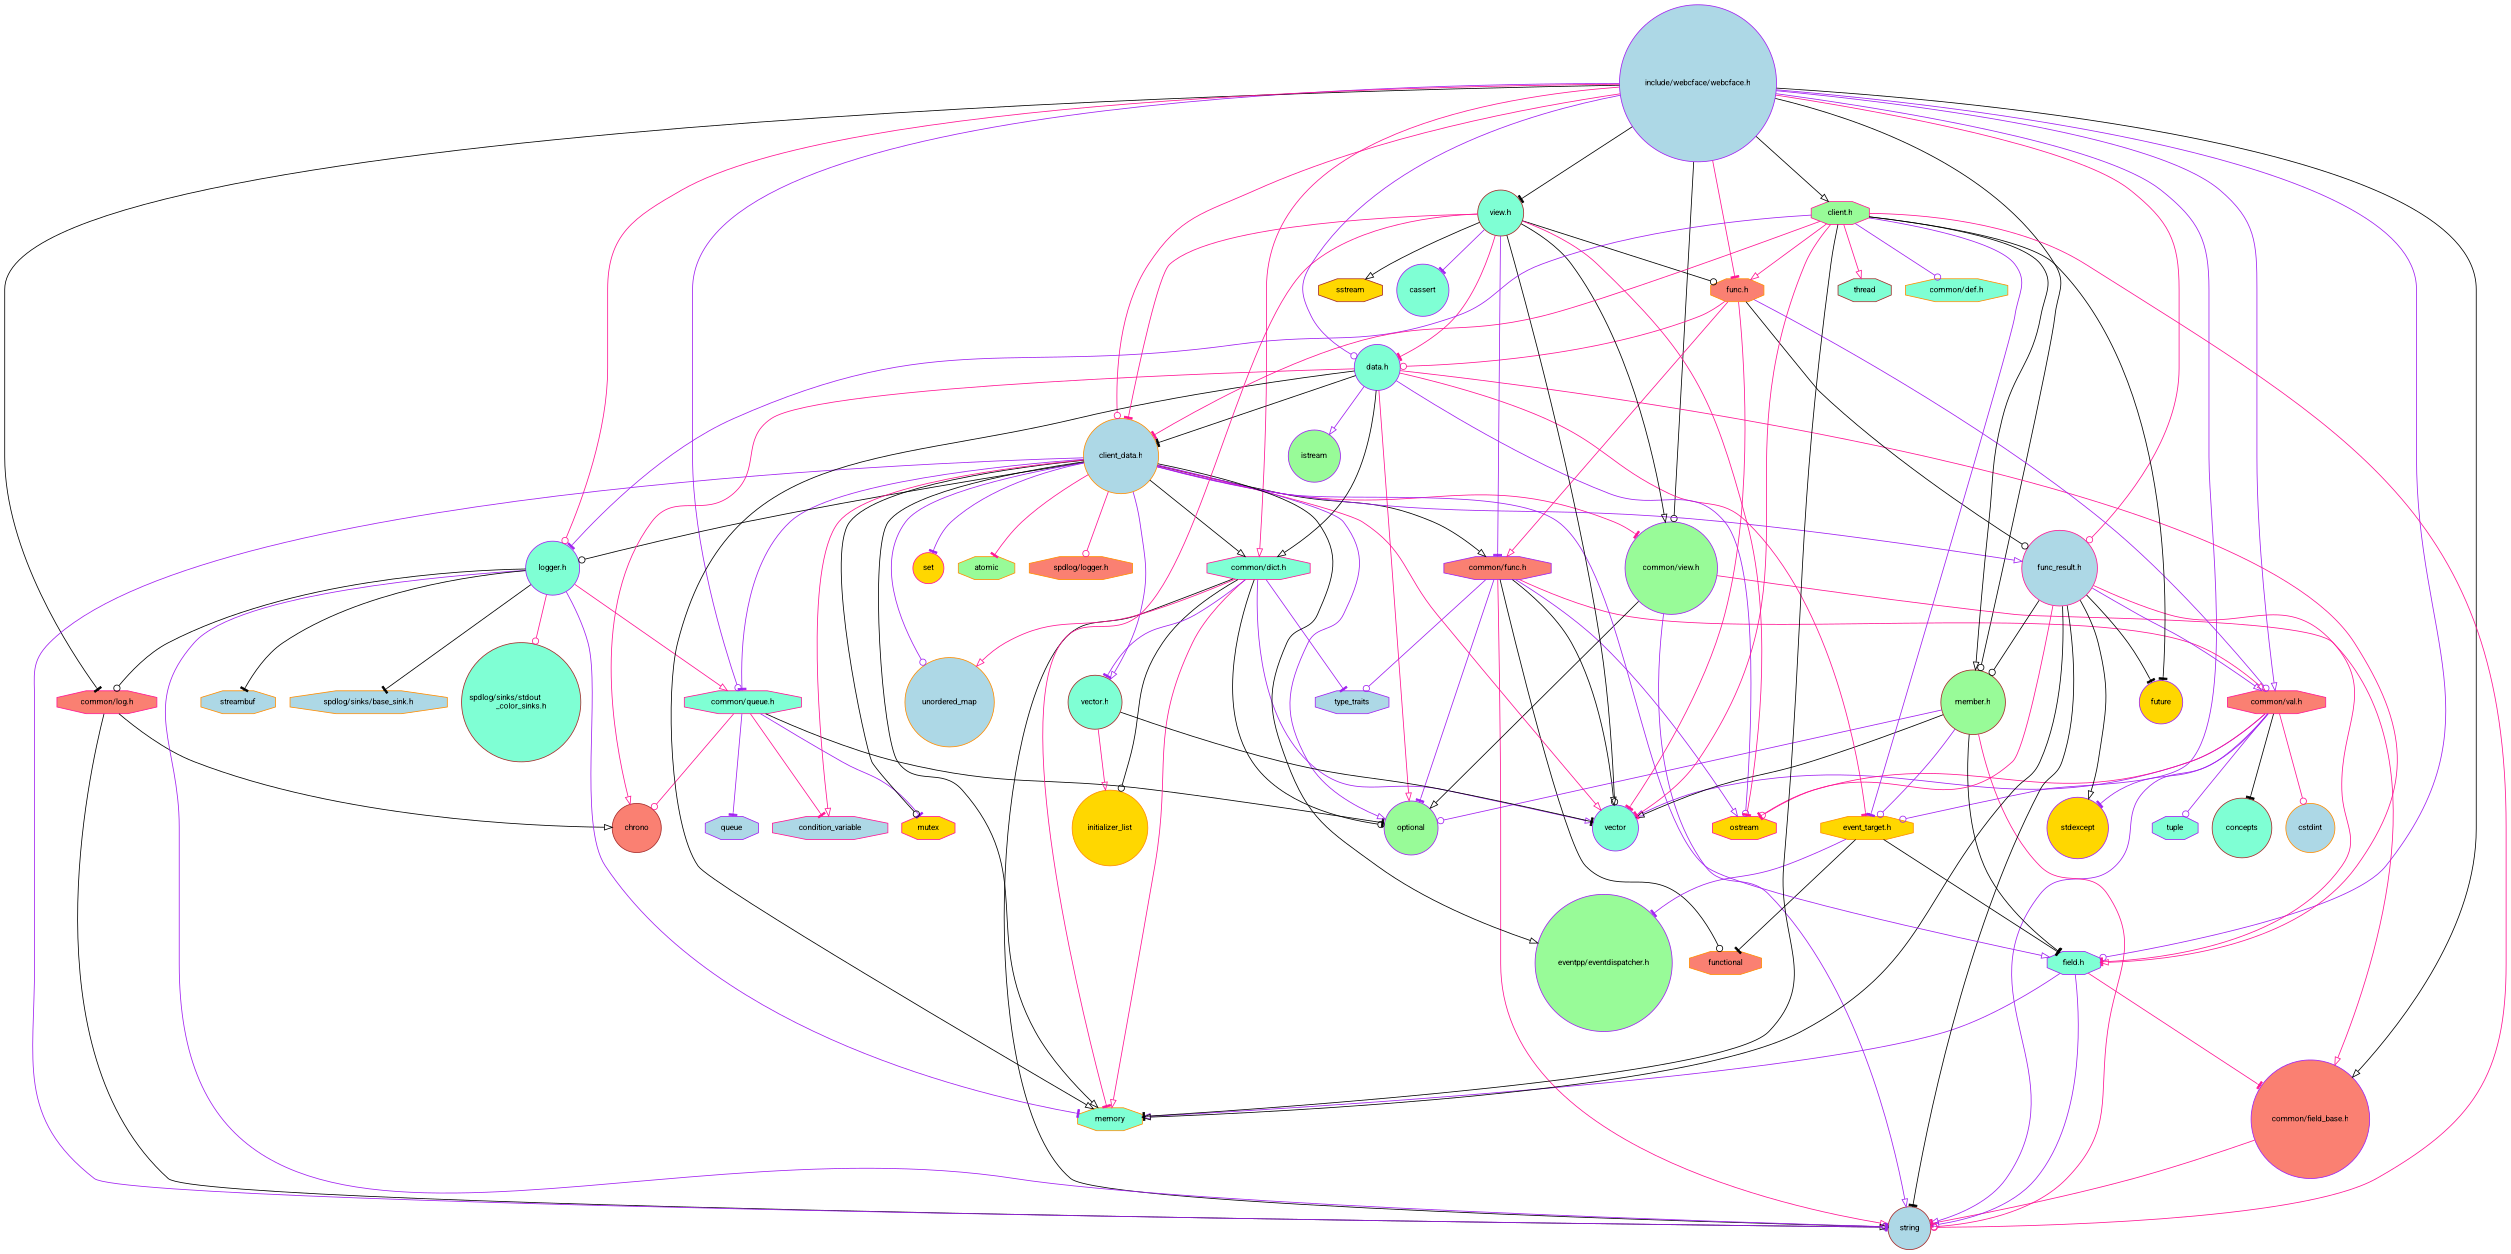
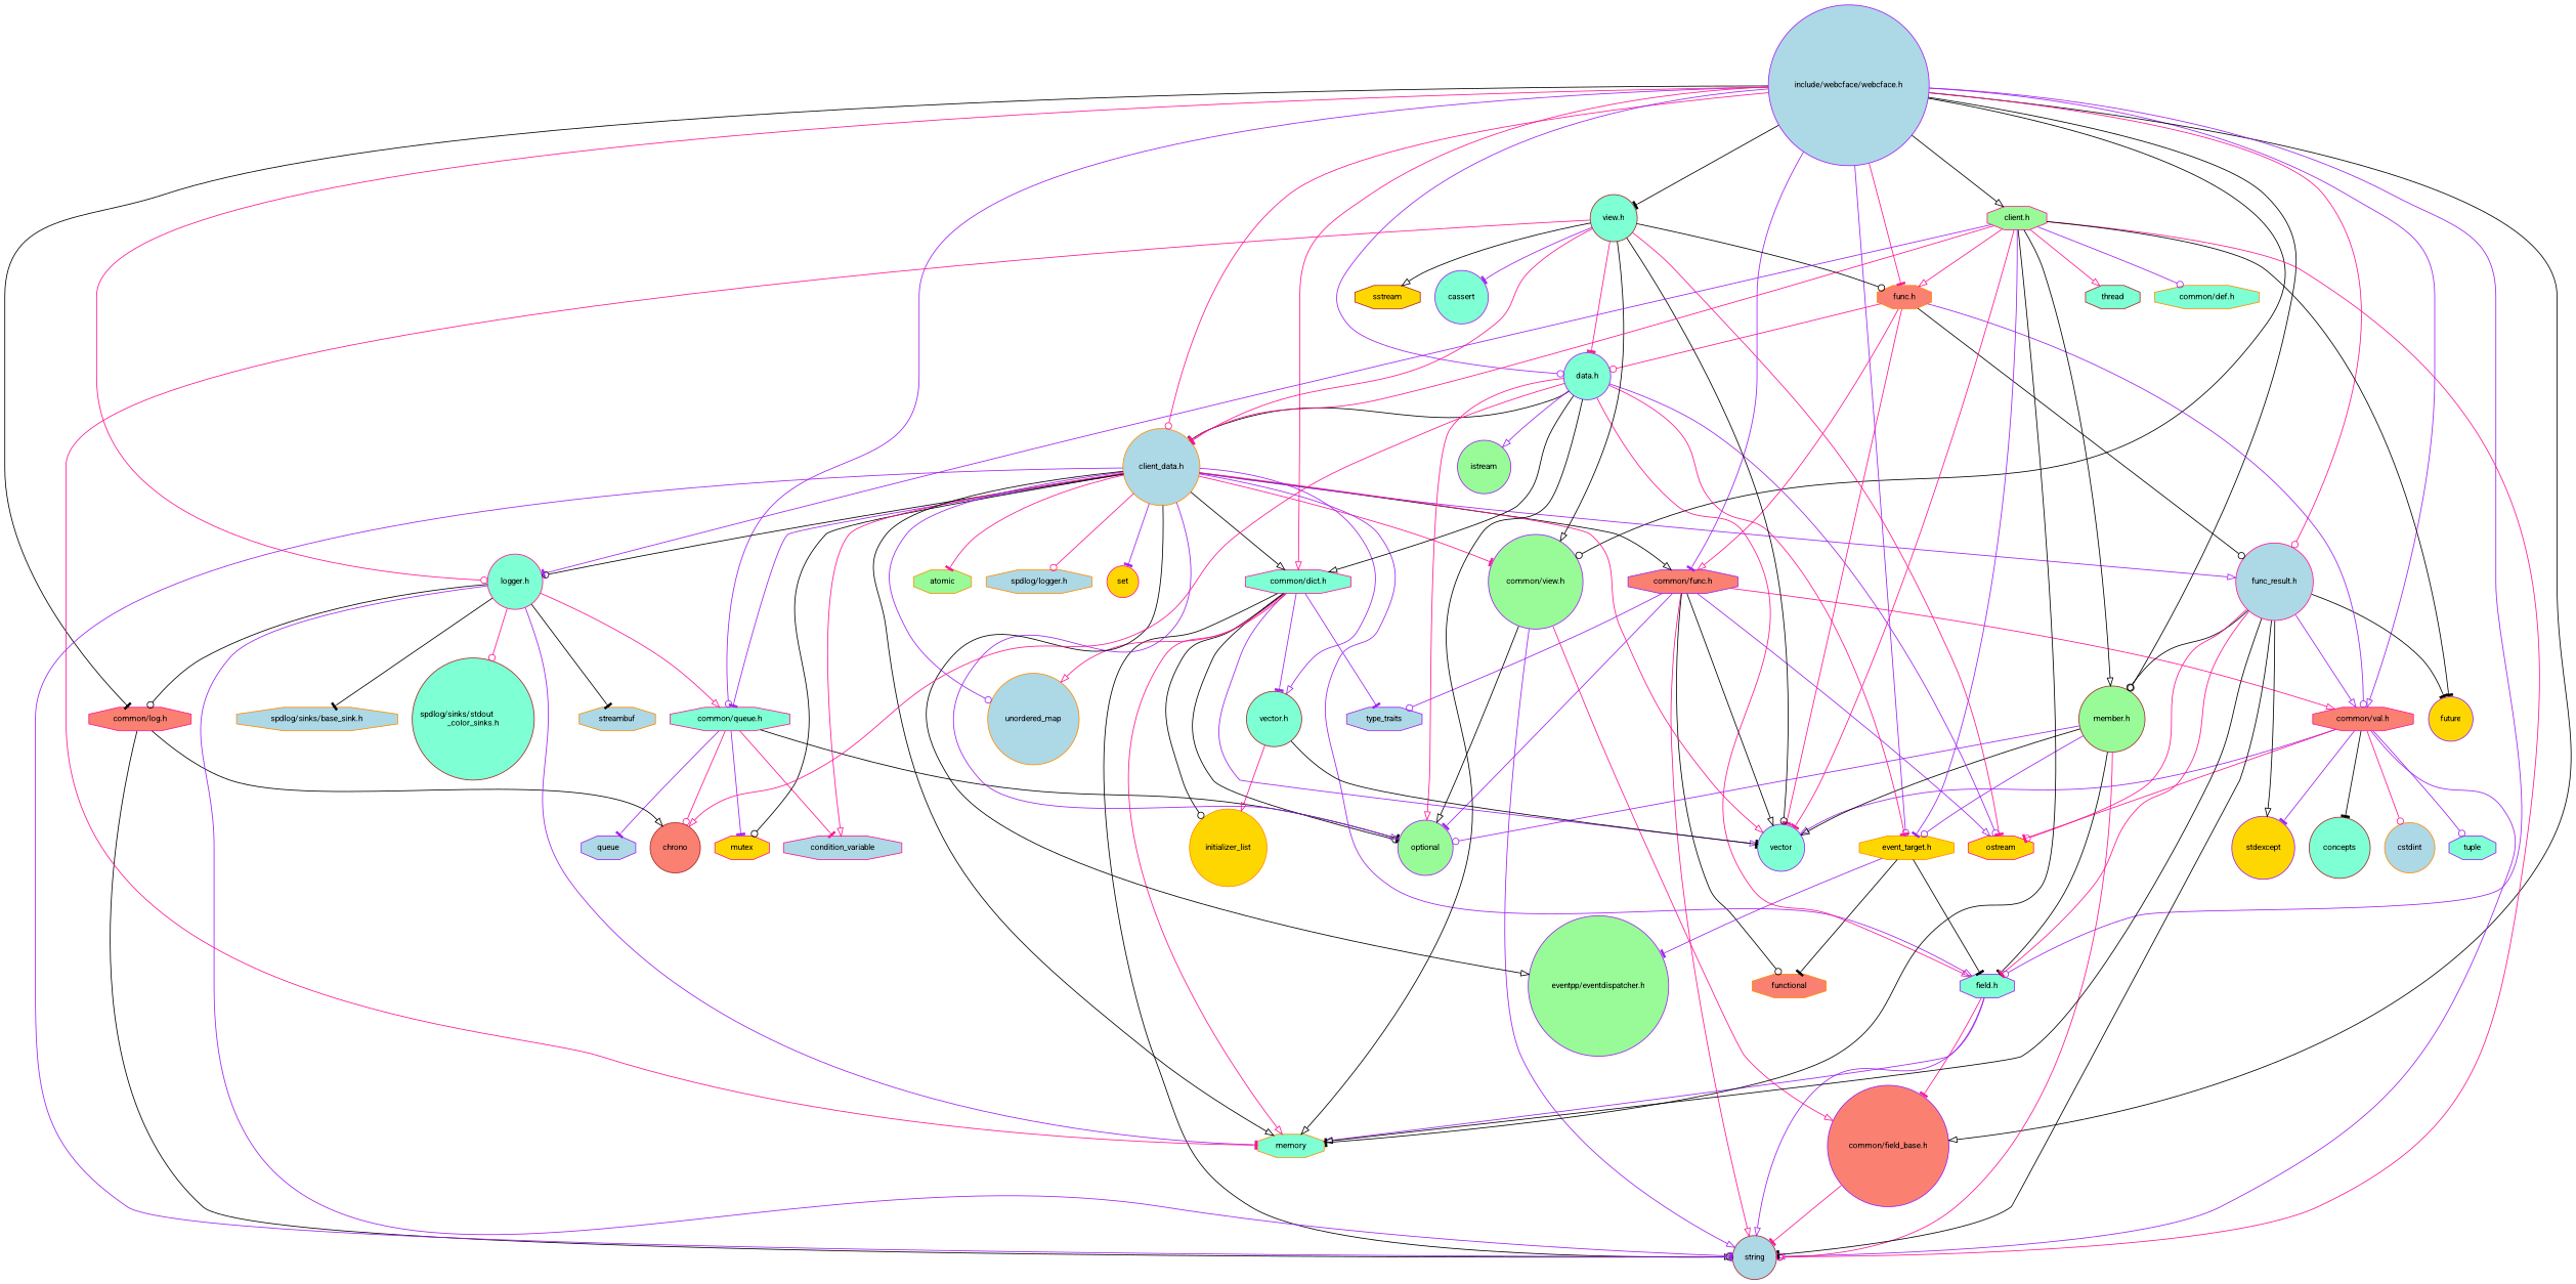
  digraph {
    fontname=Roboto
    node [color=purple fillcolor=aquamarine fontname=Roboto fontsize=10 shape=circle style=filled]
    edge [arrowhead=onormal color=black fontname=Roboto fontsize=10 labelfontname=Helvetica labelfontsize=10 style=solid]
    n1 [fillcolor=lightblue fontcolor=black height=0.2 label="include/webcface/webcface.h" width=0.4]
    n2 [color=deeppink fillcolor=salmon height=0.2 label="common/val.h" shape=octagon width=0.4]
    n3 [fillcolor=salmon height=0.2 label="common/func.h" shape=octagon width=0.4]
    n4 [color=deeppink height=0.2 label="common/queue.h" shape=octagon width=0.4]
    n5 [fillcolor=salmon height=0.2 label="common/field_base.h" width=0.4]
    n6 [color=deeppink fillcolor=salmon height=0.2 label="common/log.h" shape=octagon width=0.4]
    n7 [fillcolor=palegreen height=0.2 label="common/view.h" width=0.4]
    n8 [color=deeppink height=0.2 label="common/dict.h" shape=octagon width=0.4]
    n9 [height=0.2 label="field.h" shape=octagon width=0.4]
    n10 [color=darkorange fillcolor=gold height=0.2 label="event_target.h" shape=octagon width=0.4]
    n11 [color=brown fillcolor=palegreen height=0.2 label="member.h" width=0.4]
    n12 [color=deeppink fillcolor=lightblue height=0.2 label="func_result.h" width=0.4]
-   n13 [height=0.2 label="logger.h" width=0.4]
+   n13 [color=deeppink height=0.2 label="logger.h" width=0.4]
    n14 [color=darkorange fillcolor=lightblue height=0.2 label="client_data.h" width=0.4]
    n15 [height=0.2 label="data.h" width=0.4]
    n16 [color=darkorange fillcolor=salmon height=0.2 label="func.h" shape=octagon width=0.4]
    n17 [color=brown height=0.2 label="view.h" width=0.4]
    n18 [color=deeppink fillcolor=palegreen height=0.2 label="client.h" shape=octagon width=0.4]
    n19 [color=brown fillcolor=lightblue height=0.2 label=string width=0.4]
    n20 [height=0.2 label=vector width=0.4]
    n21 [height=0.2 label=tuple shape=octagon width=0.4]
    n22 [color=brown height=0.2 label=concepts width=0.4]
    n23 [fillcolor=gold height=0.2 label=stdexcept width=0.4]
    n24 [color=darkorange fillcolor=lightblue height=0.2 label=cstdint width=0.4]
    n25 [color=deeppink fillcolor=gold height=0.2 label=ostream shape=octagon width=0.4]
    n26 [fillcolor=lightblue height=0.2 label=type_traits shape=octagon width=0.4]
    n27 [color=darkorange fillcolor=salmon height=0.2 label=functional shape=octagon width=0.4]
    n28 [fillcolor=palegreen height=0.2 label=optional width=0.4]
    n29 [fillcolor=lightblue height=0.2 label=queue shape=octagon width=0.4]
    n30 [color=deeppink fillcolor=gold height=0.2 label=mutex shape=octagon width=0.4]
    n31 [color=deeppink fillcolor=lightblue height=0.2 label=condition_variable shape=octagon width=0.4]
    n32 [color=brown fillcolor=salmon height=0.2 label=chrono width=0.4]
    n33 [color=darkorange fillcolor=lightblue height=0.2 label=unordered_map width=0.4]
    n34 [color=darkorange fillcolor=gold height=0.2 label=initializer_list width=0.4]
    n35 [color=darkorange height=0.2 label=memory shape=octagon width=0.4]
    n36 [color=brown height=0.2 label="vector.h" width=0.4]
    n37 [fillcolor=palegreen height=0.2 label="eventpp/eventdispatcher.h" width=0.4]
    n38 [fillcolor=gold height=0.2 label=future width=0.4]
    n39 [color=darkorange fillcolor=lightblue height=0.2 label=streambuf shape=octagon width=0.4]
    n40 [color=darkorange fillcolor=lightblue height=0.2 label="spdlog/sinks/base_sink.h" shape=octagon width=0.4]
    n41 [color=brown height=0.2 label="spdlog/sinks/stdout\l_color_sinks.h" width=0.4]
    n42 [color=deeppink fillcolor=gold height=0.2 label=set width=0.4]
    n43 [color=darkorange fillcolor=palegreen height=0.2 label=atomic shape=octagon width=0.4]
-   n44 [color=darkorange fillcolor=salmon height=0.2 label="spdlog/logger.h" shape=octagon width=0.4]
+   n44 [color=darkorange fillcolor=lightblue height=0.2 label="spdlog/logger.h" shape=octagon width=0.4]
    n45 [fillcolor=palegreen height=0.2 label=istream width=0.4]
    n46 [color=brown fillcolor=gold height=0.2 label=sstream shape=octagon width=0.4]
    n47 [height=0.2 label=cassert width=0.4]
    n48 [color=brown height=0.2 label=thread shape=octagon width=0.4]
    n49 [color=darkorange height=0.2 label="common/def.h" shape=octagon width=0.4]
    n1 -> n2 [color=purple]
-   n17 -> n3 [arrowhead=tee color=purple]
+   n1 -> n3 [arrowhead=tee color=purple]
    n1 -> n4 [arrowhead=odot color=purple]
    n1 -> n5
    n1 -> n6 [arrowhead=tee]
    n1 -> n7 [arrowhead=odot]
    n1 -> n8 [color=deeppink]
    n1 -> n9 [arrowhead=odot color=purple]
    n1 -> n10 [arrowhead=odot color=purple]
    n1 -> n11 [arrowhead=odot]
    n1 -> n12 [arrowhead=odot color=deeppink]
    n1 -> n13 [arrowhead=odot color=deeppink]
    n1 -> n14 [arrowhead=odot color=deeppink]
    n1 -> n15 [arrowhead=odot color=purple]
    n1 -> n16 [arrowhead=tee color=deeppink]
    n1 -> n17 [arrowhead=tee]
    n1 -> n18
    n2 -> n19 [color=purple]
    n2 -> n20 [color=purple]
    n2 -> n21 [arrowhead=odot color=purple]
    n2 -> n22 [arrowhead=tee]
    n2 -> n23 [arrowhead=tee color=purple]
    n2 -> n24 [arrowhead=odot color=deeppink]
    n2 -> n25 [arrowhead=tee color=deeppink]
    n3 -> n2 [color=deeppink]
    n3 -> n19 [color=deeppink]
    n3 -> n20
    n3 -> n25 [color=purple]
    n3 -> n26 [arrowhead=odot color=purple]
    n3 -> n27 [arrowhead=odot]
    n3 -> n28 [arrowhead=tee color=purple]
    n4 -> n28 [arrowhead=tee]
    n4 -> n29 [arrowhead=tee color=purple]
    n4 -> n30 [arrowhead=tee color=purple]
    n4 -> n31 [arrowhead=tee color=deeppink]
    n4 -> n32 [arrowhead=odot color=deeppink]
    n5 -> n19 [arrowhead=tee color=deeppink]
    n6 -> n19
    n6 -> n32
    n7 -> n5 [color=deeppink]
    n7 -> n19 [color=purple]
    n7 -> n28
    n8 -> n19 [arrowhead=odot]
    n8 -> n20 [color=purple]
    n8 -> n26 [arrowhead=tee color=purple]
    n8 -> n28 [arrowhead=odot]
    n8 -> n33 [color=deeppink]
    n8 -> n34 [arrowhead=odot]
    n8 -> n35 [color=deeppink]
    n8 -> n36 [arrowhead=tee color=purple]
    n9 -> n5 [arrowhead=tee color=deeppink]
    n9 -> n19 [color=purple]
    n9 -> n35 [color=purple]
    n10 -> n9 [arrowhead=tee]
    n10 -> n27 [arrowhead=tee]
    n10 -> n37 [arrowhead=tee color=purple]
    n11 -> n9 [arrowhead=tee]
    n11 -> n10 [arrowhead=odot color=purple]
    n11 -> n19 [arrowhead=odot color=deeppink]
    n11 -> n20
    n11 -> n28 [arrowhead=odot color=purple]
    n12 -> n2 [color=purple]
    n12 -> n9 [arrowhead=tee color=deeppink]
    n12 -> n11 [arrowhead=odot]
    n12 -> n19 [arrowhead=tee]
    n12 -> n23
    n12 -> n25 [arrowhead=odot color=deeppink]
    n12 -> n35
    n12 -> n38 [arrowhead=tee]
    n13 -> n4 [color=deeppink]
    n13 -> n6 [arrowhead=odot]
    n13 -> n19 [arrowhead=odot color=purple]
    n13 -> n35 [arrowhead=tee color=purple]
    n13 -> n39 [arrowhead=tee]
    n13 -> n40 [arrowhead=tee]
    n13 -> n41 [arrowhead=odot color=deeppink]
    n14 -> n3
    n14 -> n4 [arrowhead=tee color=purple]
    n14 -> n7 [arrowhead=tee color=deeppink]
    n14 -> n8
    n14 -> n9 [color=purple]
    n14 -> n12 [color=purple]
    n14 -> n13 [arrowhead=odot]
    n14 -> n19 [arrowhead=tee color=purple]
    n14 -> n20 [color=deeppink]
    n14 -> n28 [color=purple]
    n14 -> n30 [arrowhead=odot]
    n14 -> n31 [color=deeppink]
    n14 -> n33 [arrowhead=odot color=purple]
    n14 -> n35
    n14 -> n36 [color=purple]
    n14 -> n37
    n14 -> n42 [arrowhead=tee color=purple]
    n14 -> n43 [arrowhead=tee color=deeppink]
    n14 -> n44 [arrowhead=odot color=deeppink]
    n15 -> n8
    n15 -> n9 [color=deeppink]
    n15 -> n10 [arrowhead=tee color=deeppink]
    n15 -> n14 [arrowhead=tee]
    n15 -> n25 [arrowhead=odot color=purple]
    n15 -> n28 [color=deeppink]
    n15 -> n32 [color=deeppink]
    n15 -> n35
    n15 -> n45 [color=purple]
    n16 -> n2 [arrowhead=odot color=purple]
    n16 -> n3 [color=deeppink]
    n16 -> n12 [arrowhead=odot]
    n16 -> n15 [arrowhead=odot color=deeppink]
    n16 -> n20 [arrowhead=tee color=deeppink]
    n17 -> n7
    n17 -> n14 [arrowhead=tee color=deeppink]
    n17 -> n15 [arrowhead=tee color=deeppink]
    n17 -> n16 [arrowhead=odot]
    n17 -> n20 [arrowhead=odot]
    n17 -> n25 [arrowhead=tee color=deeppink]
    n17 -> n35 [arrowhead=tee color=deeppink]
    n17 -> n46
    n17 -> n47 [arrowhead=tee color=purple]
    n18 -> n10 [arrowhead=tee color=purple]
    n18 -> n11
    n18 -> n13 [arrowhead=tee color=purple]
    n18 -> n14 [arrowhead=tee color=deeppink]
    n18 -> n16 [color=deeppink]
    n18 -> n19 [arrowhead=odot color=deeppink]
    n18 -> n20 [arrowhead=tee color=deeppink]
    n18 -> n35 [arrowhead=tee]
    n18 -> n38 [arrowhead=tee]
    n18 -> n48 [color=deeppink]
    n18 -> n49 [arrowhead=odot color=purple]
    n36 -> n20 [arrowhead=tee]
    n36 -> n34 [color=deeppink]
  }
